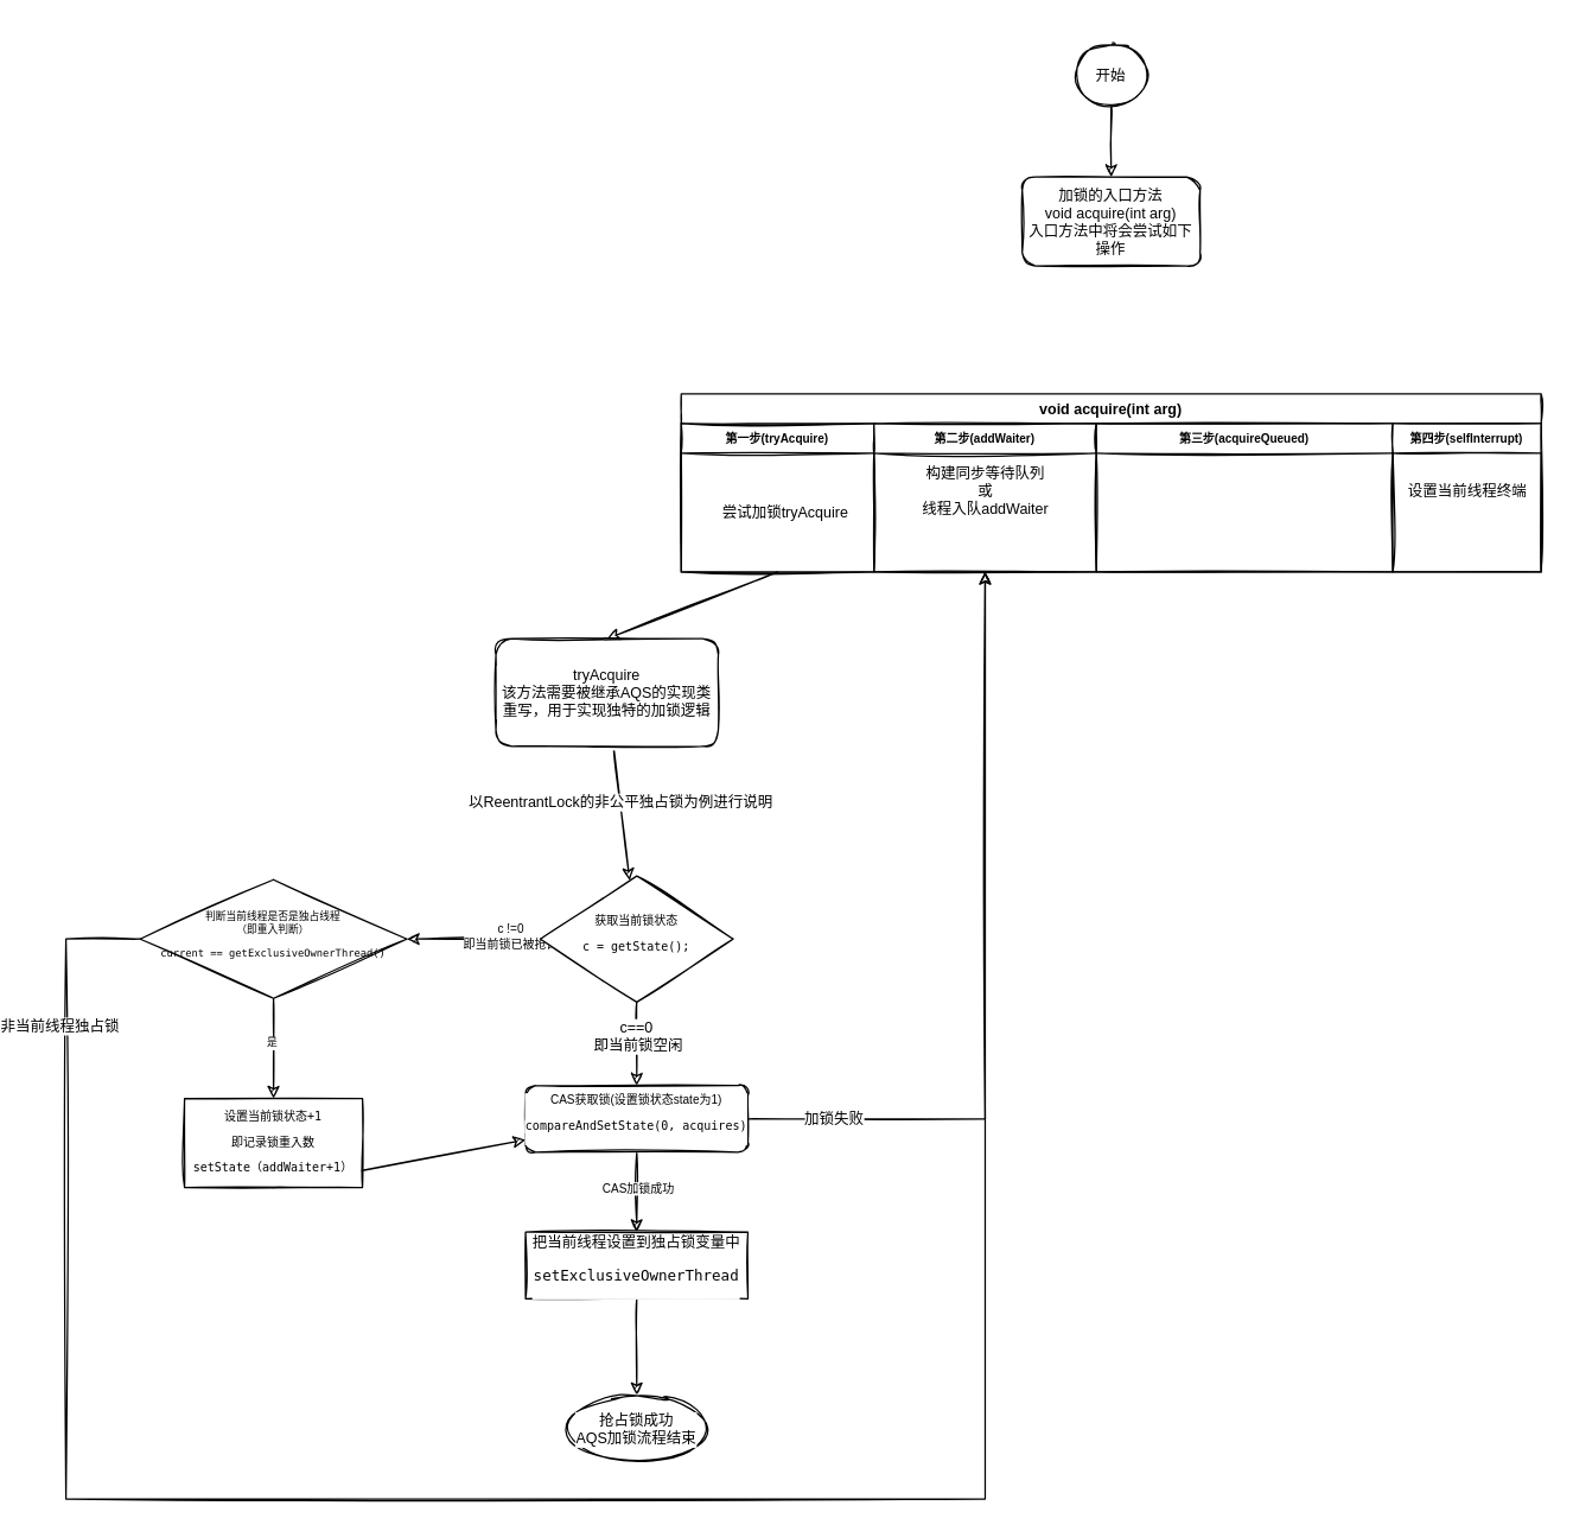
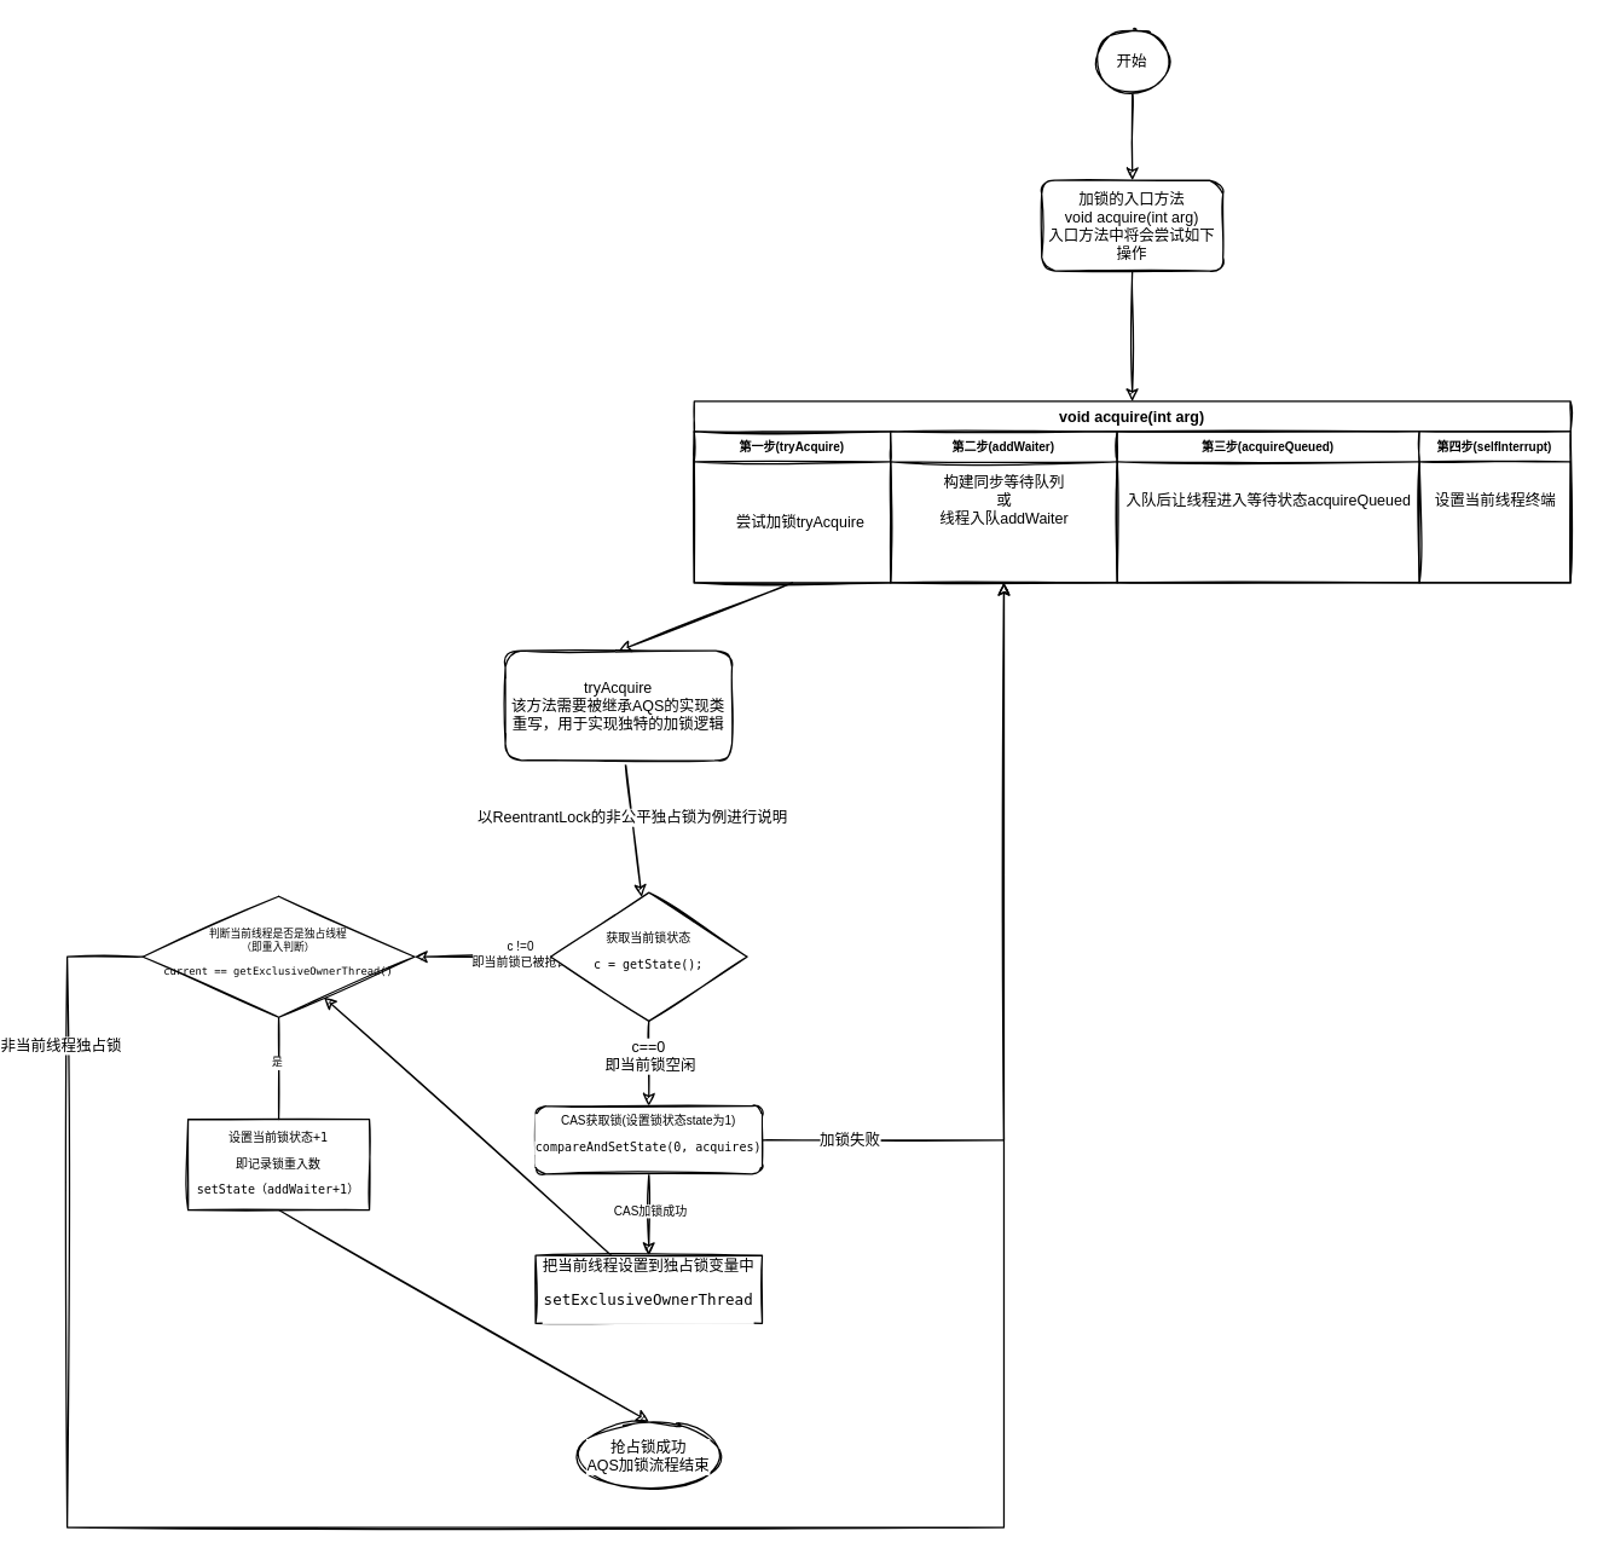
  <mxCell id="0" />
  <mxCell id="1" parent="0" />
  <mxCell id="2" value="" style="edgeStyle=orthogonalEdgeStyle;rounded=0;sketch=1;orthogonalLoop=1;jettySize=auto;html=1;labelBackgroundColor=#FFFFFF;fontColor=#000000;labelBorderColor=none;verticalAlign=middle;align=center;entryX=0.5;entryY=0;entryDx=0;entryDy=0;fontSize=10;" edge="1" parent="1" source="3" target="38"><mxGeometry relative="1" as="geometry"><mxPoint x="750" y="110" as="targetPoint" /></mxGeometry></mxCell>
- <mxCell id="3" value="开始" style="ellipse;whiteSpace=wrap;html=1;sketch=1;labelBackgroundColor=#FFFFFF;fontColor=#000000;labelBorderColor=none;verticalAlign=middle;align=center;fontSize=10;" vertex="1" parent="1"><mxGeometry x="700" y="30" width="50" height="40" as="geometry" /></mxCell>
+ <mxCell id="3" value="开始" style="ellipse;whiteSpace=wrap;html=1;sketch=1;labelBackgroundColor=#FFFFFF;fontColor=#000000;labelBorderColor=none;verticalAlign=middle;align=center;fontSize=10;" vertex="1" parent="1"><mxGeometry x="700" y="20" width="50" height="40" as="geometry" /></mxCell>
  <mxCell id="4" value="" style="rounded=0;sketch=1;orthogonalLoop=1;jettySize=auto;html=1;labelBackgroundColor=#FFFFFF;labelBorderColor=none;fontSize=10;fontColor=#000000;align=center;verticalAlign=middle;" edge="1" parent="1" source="6" target="20"><mxGeometry relative="1" as="geometry"><mxPoint x="1400" y="161.254" as="targetPoint" /></mxGeometry></mxCell>
  <mxCell id="5" value="以ReentrantLock的非公平独占锁为例进行说明" style="edgeLabel;html=1;align=center;verticalAlign=middle;resizable=0;points=[];fontSize=10;fontColor=#000000;" vertex="1" connectable="0" parent="4"><mxGeometry x="-0.215" y="1" relative="1" as="geometry"><mxPoint x="-1" y="1" as="offset" /></mxGeometry></mxCell>
  <mxCell id="6" value="&lt;span style=&quot;text-align: left; font-size: 10px;&quot;&gt;tryAcquire&lt;br style=&quot;font-size: 10px;&quot;&gt;该方法需要被继承AQS的实现类重写，用于实现独特的加锁逻辑&lt;br style=&quot;font-size: 10px;&quot;&gt;&lt;/span&gt;" style="rounded=1;whiteSpace=wrap;html=1;labelBackgroundColor=#FFFFFF;labelBorderColor=none;sketch=1;fontSize=10;fontColor=#000000;strokeColor=default;align=center;verticalAlign=middle;" vertex="1" parent="1"><mxGeometry x="310" y="430" width="150" height="72.5" as="geometry" /></mxCell>
  <mxCell id="7" style="rounded=0;sketch=1;orthogonalLoop=1;jettySize=auto;html=1;exitX=0.5;exitY=1;exitDx=0;exitDy=0;labelBackgroundColor=#FFFFFF;labelBorderColor=none;fontSize=10;fontColor=#000000;align=center;verticalAlign=middle;entryX=0.5;entryY=0;entryDx=0;entryDy=0;" edge="1" parent="1" source="29" target="6"><mxGeometry relative="1" as="geometry"><mxPoint x="880" y="185" as="sourcePoint" /></mxGeometry></mxCell>
  <mxCell id="8" value="" style="edgeStyle=orthogonalEdgeStyle;rounded=0;sketch=1;orthogonalLoop=1;jettySize=auto;html=1;labelBackgroundColor=#FFFFFF;labelBorderColor=none;fontSize=10;fontColor=#000000;align=center;verticalAlign=middle;exitX=0.5;exitY=1;exitDx=0;exitDy=0;" edge="1" parent="1" source="20" target="19"><mxGeometry relative="1" as="geometry"><mxPoint x="860" y="576.88" as="sourcePoint" /></mxGeometry></mxCell>
  <mxCell id="9" value="c==0&amp;nbsp;&lt;br&gt;即当前锁空闲" style="edgeLabel;html=1;align=center;verticalAlign=middle;resizable=0;points=[];fontSize=10;fontColor=#000000;labelBackgroundColor=#FFFFFF;" vertex="1" connectable="0" parent="8"><mxGeometry x="-0.282" relative="1" as="geometry"><mxPoint y="2" as="offset" /></mxGeometry></mxCell>
  <mxCell id="10" value="" style="rounded=0;sketch=1;orthogonalLoop=1;jettySize=auto;html=1;labelBackgroundColor=#FFFFFF;labelBorderColor=none;fontSize=8;fontColor=#000000;align=center;verticalAlign=middle;exitX=0;exitY=0.5;exitDx=0;exitDy=0;entryX=1;entryY=0.5;entryDx=0;entryDy=0;" edge="1" parent="1" source="20" target="25"><mxGeometry relative="1" as="geometry"><mxPoint x="910" y="602.507" as="sourcePoint" /><mxPoint x="1035" y="602.5" as="targetPoint" /></mxGeometry></mxCell>
  <mxCell id="11" value="c !=0&lt;br&gt;即当前锁已被抢占" style="edgeLabel;html=1;align=center;verticalAlign=middle;resizable=0;points=[];fontSize=8;fontColor=#000000;" vertex="1" connectable="0" parent="10"><mxGeometry x="-0.254" y="-1" relative="1" as="geometry"><mxPoint x="13" y="-1" as="offset" /></mxGeometry></mxCell>
- <mxCell id="12" value="" style="edgeStyle=none;rounded=0;sketch=1;orthogonalLoop=1;jettySize=auto;html=1;labelBackgroundColor=#FFFFFF;labelBorderColor=none;fontSize=10;fontColor=#000000;align=center;verticalAlign=middle;" edge="1" parent="1" source="13" target="14"><mxGeometry relative="1" as="geometry" /></mxCell>
+ <mxCell id="12" value="" style="edgeStyle=none;rounded=0;sketch=1;orthogonalLoop=1;jettySize=auto;html=1;labelBackgroundColor=#FFFFFF;labelBorderColor=none;fontSize=10;fontColor=#000000;align=center;verticalAlign=middle;" edge="1" parent="1" source="13" target="25"><mxGeometry relative="1" as="geometry" /></mxCell>
  <mxCell id="13" value="&lt;font style=&quot;font-size: 10px;&quot;&gt;把当前线程设置到独占锁变量中&lt;br style=&quot;font-size: 10px;&quot;&gt;&lt;/font&gt;&lt;pre style=&quot;font-family: &amp;quot;dejavu sans mono&amp;quot;, monospace; font-size: 10px;&quot;&gt;&lt;span style=&quot;font-size: 10px;&quot;&gt;&lt;font style=&quot;font-size: 10px;&quot;&gt;setExclusiveOwnerThread&lt;/font&gt;&lt;/span&gt;&lt;/pre&gt;" style="whiteSpace=wrap;html=1;fontColor=#000000;labelBackgroundColor=#FFFFFF;sketch=1;fontSize=10;rounded=0;" vertex="1" parent="1"><mxGeometry x="330" y="830" width="150" height="45" as="geometry" /></mxCell>
  <mxCell id="14" value="抢占锁成功&lt;br&gt;AQS加锁流程结束" style="ellipse;whiteSpace=wrap;html=1;rounded=1;fontSize=10;fontColor=#000000;labelBackgroundColor=#FFFFFF;sketch=1;" vertex="1" parent="1"><mxGeometry x="355" y="940" width="100" height="45" as="geometry" /></mxCell>
  <mxCell id="15" style="edgeStyle=orthogonalEdgeStyle;rounded=0;sketch=1;orthogonalLoop=1;jettySize=auto;html=1;exitX=0.5;exitY=1;exitDx=0;exitDy=0;entryX=0.5;entryY=0;entryDx=0;entryDy=0;labelBackgroundColor=#FFFFFF;labelBorderColor=none;fontSize=8;fontColor=#000000;align=center;verticalAlign=middle;" edge="1" parent="1" source="19" target="13"><mxGeometry relative="1" as="geometry" /></mxCell>
  <mxCell id="16" value="CAS加锁成功" style="edgeLabel;html=1;align=center;verticalAlign=middle;resizable=0;points=[];fontSize=8;fontColor=#000000;" vertex="1" connectable="0" parent="15"><mxGeometry x="-0.297" relative="1" as="geometry"><mxPoint y="5" as="offset" /></mxGeometry></mxCell>
  <mxCell id="17" style="edgeStyle=orthogonalEdgeStyle;rounded=0;sketch=1;jumpStyle=arc;jumpSize=12;orthogonalLoop=1;jettySize=auto;html=1;exitX=1;exitY=0.5;exitDx=0;exitDy=0;entryX=0.5;entryY=1;entryDx=0;entryDy=0;labelBackgroundColor=none;labelBorderColor=none;fontSize=10;fontColor=#000000;endArrow=classic;endFill=1;align=center;verticalAlign=middle;" edge="1" parent="1" source="19" target="31"><mxGeometry relative="1" as="geometry" /></mxCell>
  <mxCell id="18" value="加锁失败" style="edgeLabel;html=1;align=center;verticalAlign=middle;resizable=0;points=[];fontSize=10;fontColor=#000000;" vertex="1" connectable="0" parent="17"><mxGeometry x="-0.781" relative="1" as="geometry"><mxPoint as="offset" /></mxGeometry></mxCell>
  <mxCell id="19" value="&lt;font style=&quot;font-size: 8px; background-color: rgb(255, 255, 255);&quot;&gt;CAS获取锁(设置锁状态state为1)&lt;br style=&quot;font-size: 8px;&quot;&gt;&lt;/font&gt;&lt;pre style=&quot;font-family: &amp;quot;dejavu sans mono&amp;quot;, monospace; font-size: 8px;&quot;&gt;&lt;font style=&quot;font-size: 8px; background-color: rgb(255, 255, 255);&quot;&gt;compareAndSetState(0, acquires)&lt;/font&gt;&lt;/pre&gt;" style="whiteSpace=wrap;html=1;rounded=1;fontColor=#000000;labelBackgroundColor=#FFFFFF;sketch=1;fontSize=8;" vertex="1" parent="1"><mxGeometry x="330" y="731.25" width="150" height="45" as="geometry" /></mxCell>
  <mxCell id="20" value="&lt;font style=&quot;font-size: 8px&quot;&gt;获取当前锁状态&lt;br&gt;&lt;/font&gt;&lt;pre style=&quot;font-family: &amp;#34;dejavu sans mono&amp;#34; , monospace&quot;&gt;&lt;font style=&quot;font-size: 8px&quot;&gt;c = getState();&lt;/font&gt;&lt;/pre&gt;" style="rhombus;whiteSpace=wrap;html=1;labelBackgroundColor=#FFFFFF;labelBorderColor=none;sketch=1;fontSize=8;fontColor=#000000;strokeColor=default;align=center;verticalAlign=middle;" vertex="1" parent="1"><mxGeometry x="340" y="590" width="130" height="85" as="geometry" /></mxCell>
- <mxCell id="21" value="" style="rounded=0;sketch=1;orthogonalLoop=1;jettySize=auto;html=1;labelBackgroundColor=none;labelBorderColor=none;fontSize=7;fontColor=#000000;align=center;verticalAlign=middle;exitX=0.5;exitY=1;exitDx=0;exitDy=0;" edge="1" parent="1" source="25" target="27"><mxGeometry relative="1" as="geometry" /></mxCell>
+ <mxCell id="21" value="" style="rounded=0;sketch=1;orthogonalLoop=1;jettySize=auto;html=1;labelBackgroundColor=none;labelBorderColor=none;fontSize=7;fontColor=#000000;align=center;verticalAlign=middle;exitX=0.5;exitY=1;exitDx=0;exitDy=0;endArrow=none;" edge="1" parent="1" source="25" target="27"><mxGeometry relative="1" as="geometry" /></mxCell>
  <mxCell id="22" value="是" style="edgeLabel;html=1;align=center;verticalAlign=middle;resizable=0;points=[];fontSize=7;fontColor=#000000;" vertex="1" connectable="0" parent="21"><mxGeometry x="-0.124" y="-2" relative="1" as="geometry"><mxPoint as="offset" /></mxGeometry></mxCell>
  <mxCell id="23" style="edgeStyle=orthogonalEdgeStyle;rounded=0;sketch=1;jumpStyle=arc;jumpSize=12;orthogonalLoop=1;jettySize=auto;html=1;exitX=0;exitY=0.5;exitDx=0;exitDy=0;entryX=0.5;entryY=1;entryDx=0;entryDy=0;labelBackgroundColor=none;labelBorderColor=none;fontSize=10;fontColor=#000000;endArrow=classic;endFill=1;align=center;verticalAlign=middle;" edge="1" parent="1" source="25" target="31"><mxGeometry relative="1" as="geometry"><Array as="points"><mxPoint x="20" y="633" /><mxPoint x="20" y="1010" /><mxPoint x="640" y="1010" /></Array></mxGeometry></mxCell>
  <mxCell id="24" value="非当前线程独占锁" style="edgeLabel;html=1;align=center;verticalAlign=middle;resizable=0;points=[];fontSize=10;fontColor=#000000;" vertex="1" connectable="0" parent="23"><mxGeometry x="-0.241" y="1" relative="1" as="geometry"><mxPoint x="-212" y="-319" as="offset" /></mxGeometry></mxCell>
  <mxCell id="25" value="&lt;font style=&quot;font-size: 7px&quot;&gt;判断当前线程是否是独占线程&lt;br&gt;（即重入判断）&lt;br&gt;&lt;/font&gt;&lt;pre style=&quot;font-family: &amp;#34;dejavu sans mono&amp;#34; , monospace ; font-size: 7px&quot;&gt;&lt;font style=&quot;font-size: 7px&quot;&gt;current == getExclusiveOwnerThread()&lt;/font&gt;&lt;/pre&gt;" style="rhombus;whiteSpace=wrap;html=1;labelBackgroundColor=none;labelBorderColor=none;sketch=1;fontSize=8;align=center;verticalAlign=middle;shadow=0;rounded=0;" vertex="1" parent="1"><mxGeometry x="70" y="592.5" width="180" height="80" as="geometry" /></mxCell>
- <mxCell id="26" style="rounded=0;sketch=1;orthogonalLoop=1;jettySize=auto;html=1;exitX=0.5;exitY=1;exitDx=0;exitDy=0;labelBackgroundColor=none;labelBorderColor=none;fontSize=8;fontColor=#000000;align=center;verticalAlign=middle;" edge="1" parent="1" source="27" target="19"><mxGeometry relative="1" as="geometry" /></mxCell>
+ <mxCell id="26" style="rounded=0;sketch=1;orthogonalLoop=1;jettySize=auto;html=1;exitX=0.5;exitY=1;exitDx=0;exitDy=0;labelBackgroundColor=none;labelBorderColor=none;fontSize=8;fontColor=#000000;align=center;verticalAlign=middle;entryX=0.5;entryY=0;entryDx=0;entryDy=0;" edge="1" parent="1" source="27" target="14"><mxGeometry relative="1" as="geometry" /></mxCell>
  <mxCell id="27" value="&lt;pre style=&quot;font-family: &amp;#34;dejavu sans mono&amp;#34; , monospace&quot;&gt;&lt;font style=&quot;font-size: 8px&quot;&gt;设置当前锁状态+1&lt;/font&gt;&lt;/pre&gt;&lt;pre style=&quot;font-family: &amp;#34;dejavu sans mono&amp;#34; , monospace&quot;&gt;即记录锁重入数&lt;/pre&gt;&lt;pre style=&quot;font-family: &amp;#34;dejavu sans mono&amp;#34; , monospace&quot;&gt;&lt;font style=&quot;font-size: 8px&quot;&gt;setState（addWaiter+1）&lt;/font&gt;&lt;/pre&gt;" style="whiteSpace=wrap;html=1;rounded=0;shadow=0;fontSize=8;sketch=1;" vertex="1" parent="1"><mxGeometry x="100" y="740" width="120" height="60" as="geometry" /></mxCell>
  <mxCell id="28" value="void acquire(int arg)" style="swimlane;childLayout=stackLayout;resizeParent=1;resizeParentMax=0;startSize=20;rounded=0;shadow=0;labelBackgroundColor=none;labelBorderColor=none;sketch=1;fontSize=10;fontColor=#000000;strokeColor=default;align=center;verticalAlign=middle;" vertex="1" parent="1"><mxGeometry x="435" y="265" width="580" height="120" as="geometry" /></mxCell>
  <mxCell id="29" value="第一步(tryAcquire)" style="swimlane;startSize=20;rounded=0;shadow=0;labelBackgroundColor=none;labelBorderColor=none;sketch=1;fontSize=8;fontColor=#000000;strokeColor=default;align=center;verticalAlign=middle;" vertex="1" parent="28"><mxGeometry y="20" width="130" height="100" as="geometry"><mxRectangle y="20" width="30" height="110" as="alternateBounds" /></mxGeometry></mxCell>
  <mxCell id="30" value="&lt;span style=&quot;font-size: 10px ; text-align: left ; background-color: rgb(255 , 255 , 255)&quot;&gt;尝试加锁tryAcquire&lt;/span&gt;" style="text;html=1;align=center;verticalAlign=middle;resizable=0;points=[];autosize=1;strokeColor=none;fillColor=none;fontSize=8;fontColor=#000000;" vertex="1" parent="29"><mxGeometry x="20" y="50" width="100" height="20" as="geometry" /></mxCell>
  <mxCell id="31" value="第二步(addWaiter)" style="swimlane;startSize=20;rounded=0;shadow=0;labelBackgroundColor=none;labelBorderColor=none;sketch=1;fontSize=8;fontColor=#000000;strokeColor=default;align=center;verticalAlign=middle;" vertex="1" parent="28"><mxGeometry x="130" y="20" width="150" height="100" as="geometry"><mxRectangle x="130" y="20" width="30" height="110" as="alternateBounds" /></mxGeometry></mxCell>
  <mxCell id="32" value="&lt;span style=&quot;font-size: 10px ; text-align: left ; background-color: rgb(255 , 255 , 255)&quot;&gt;构建同步等待队列&lt;br&gt;或&lt;br&gt;线程入队addWaiter&lt;/span&gt;" style="text;html=1;align=center;verticalAlign=middle;resizable=0;points=[];autosize=1;strokeColor=none;fillColor=none;fontSize=8;fontColor=#000000;" vertex="1" parent="31"><mxGeometry x="25" y="25" width="100" height="40" as="geometry" /></mxCell>
  <mxCell id="33" value="第三步(acquireQueued)" style="swimlane;startSize=20;rounded=0;shadow=0;labelBackgroundColor=none;labelBorderColor=none;sketch=1;fontSize=8;fontColor=#000000;strokeColor=default;align=center;verticalAlign=middle;" vertex="1" parent="28"><mxGeometry x="280" y="20" width="200" height="100" as="geometry"><mxRectangle x="280" y="20" width="30" height="100" as="alternateBounds" /></mxGeometry></mxCell>
+ <mxCell id="34" value="&lt;span style=&quot;font-size: 10px ; text-align: left ; background-color: rgb(255 , 255 , 255)&quot;&gt;入队后让线程进入等待状态acquireQueued&lt;/span&gt;" style="text;html=1;align=center;verticalAlign=middle;resizable=0;points=[];autosize=1;strokeColor=none;fillColor=none;fontSize=8;fontColor=#000000;" vertex="1" parent="33"><mxGeometry y="35" width="200" height="20" as="geometry" /></mxCell>
  <mxCell id="35" value="第四步(selfInterrupt)" style="swimlane;startSize=20;rounded=0;shadow=0;labelBackgroundColor=none;labelBorderColor=none;sketch=1;fontSize=8;fontColor=#000000;strokeColor=default;align=center;verticalAlign=middle;" vertex="1" parent="28"><mxGeometry x="480" y="20" width="100" height="100" as="geometry"><mxRectangle x="480" y="20" width="30" height="70" as="alternateBounds" /></mxGeometry></mxCell>
  <mxCell id="36" value="&lt;span style=&quot;text-align: left ; background-color: rgb(255 , 255 , 255)&quot;&gt;设置当前线程终端&lt;/span&gt;" style="text;html=1;align=center;verticalAlign=middle;resizable=0;points=[];autosize=1;strokeColor=none;fillColor=none;fontSize=10;fontColor=#000000;" vertex="1" parent="35"><mxGeometry y="35" width="100" height="20" as="geometry" /></mxCell>
+ <mxCell id="37" style="edgeStyle=orthogonalEdgeStyle;rounded=0;sketch=1;jumpStyle=arc;jumpSize=12;orthogonalLoop=1;jettySize=auto;html=1;exitX=0.5;exitY=1;exitDx=0;exitDy=0;entryX=0.5;entryY=0;entryDx=0;entryDy=0;labelBackgroundColor=none;labelBorderColor=none;fontSize=10;fontColor=#000000;endArrow=classic;endFill=1;align=center;verticalAlign=middle;" edge="1" parent="1" source="38" target="28"><mxGeometry relative="1" as="geometry" /></mxCell>
  <mxCell id="38" value="&lt;span style=&quot;background-color: rgb(255 , 255 , 255)&quot;&gt;加锁的入口方法&lt;/span&gt;&lt;br style=&quot;padding: 0px ; margin: 0px&quot;&gt;&lt;span style=&quot;background-color: rgb(255 , 255 , 255)&quot;&gt;void acquire(int arg)&lt;/span&gt;&lt;br style=&quot;padding: 0px ; margin: 0px&quot;&gt;&lt;span style=&quot;background-color: rgb(255 , 255 , 255)&quot;&gt;入口方法中将会尝试如下操作&lt;/span&gt;" style="rounded=1;whiteSpace=wrap;html=1;shadow=0;labelBackgroundColor=none;labelBorderColor=none;sketch=1;fontSize=10;fontColor=#000000;strokeColor=default;align=center;verticalAlign=middle;" vertex="1" parent="1"><mxGeometry x="665" y="118.75" width="120" height="60" as="geometry" /></mxCell>
